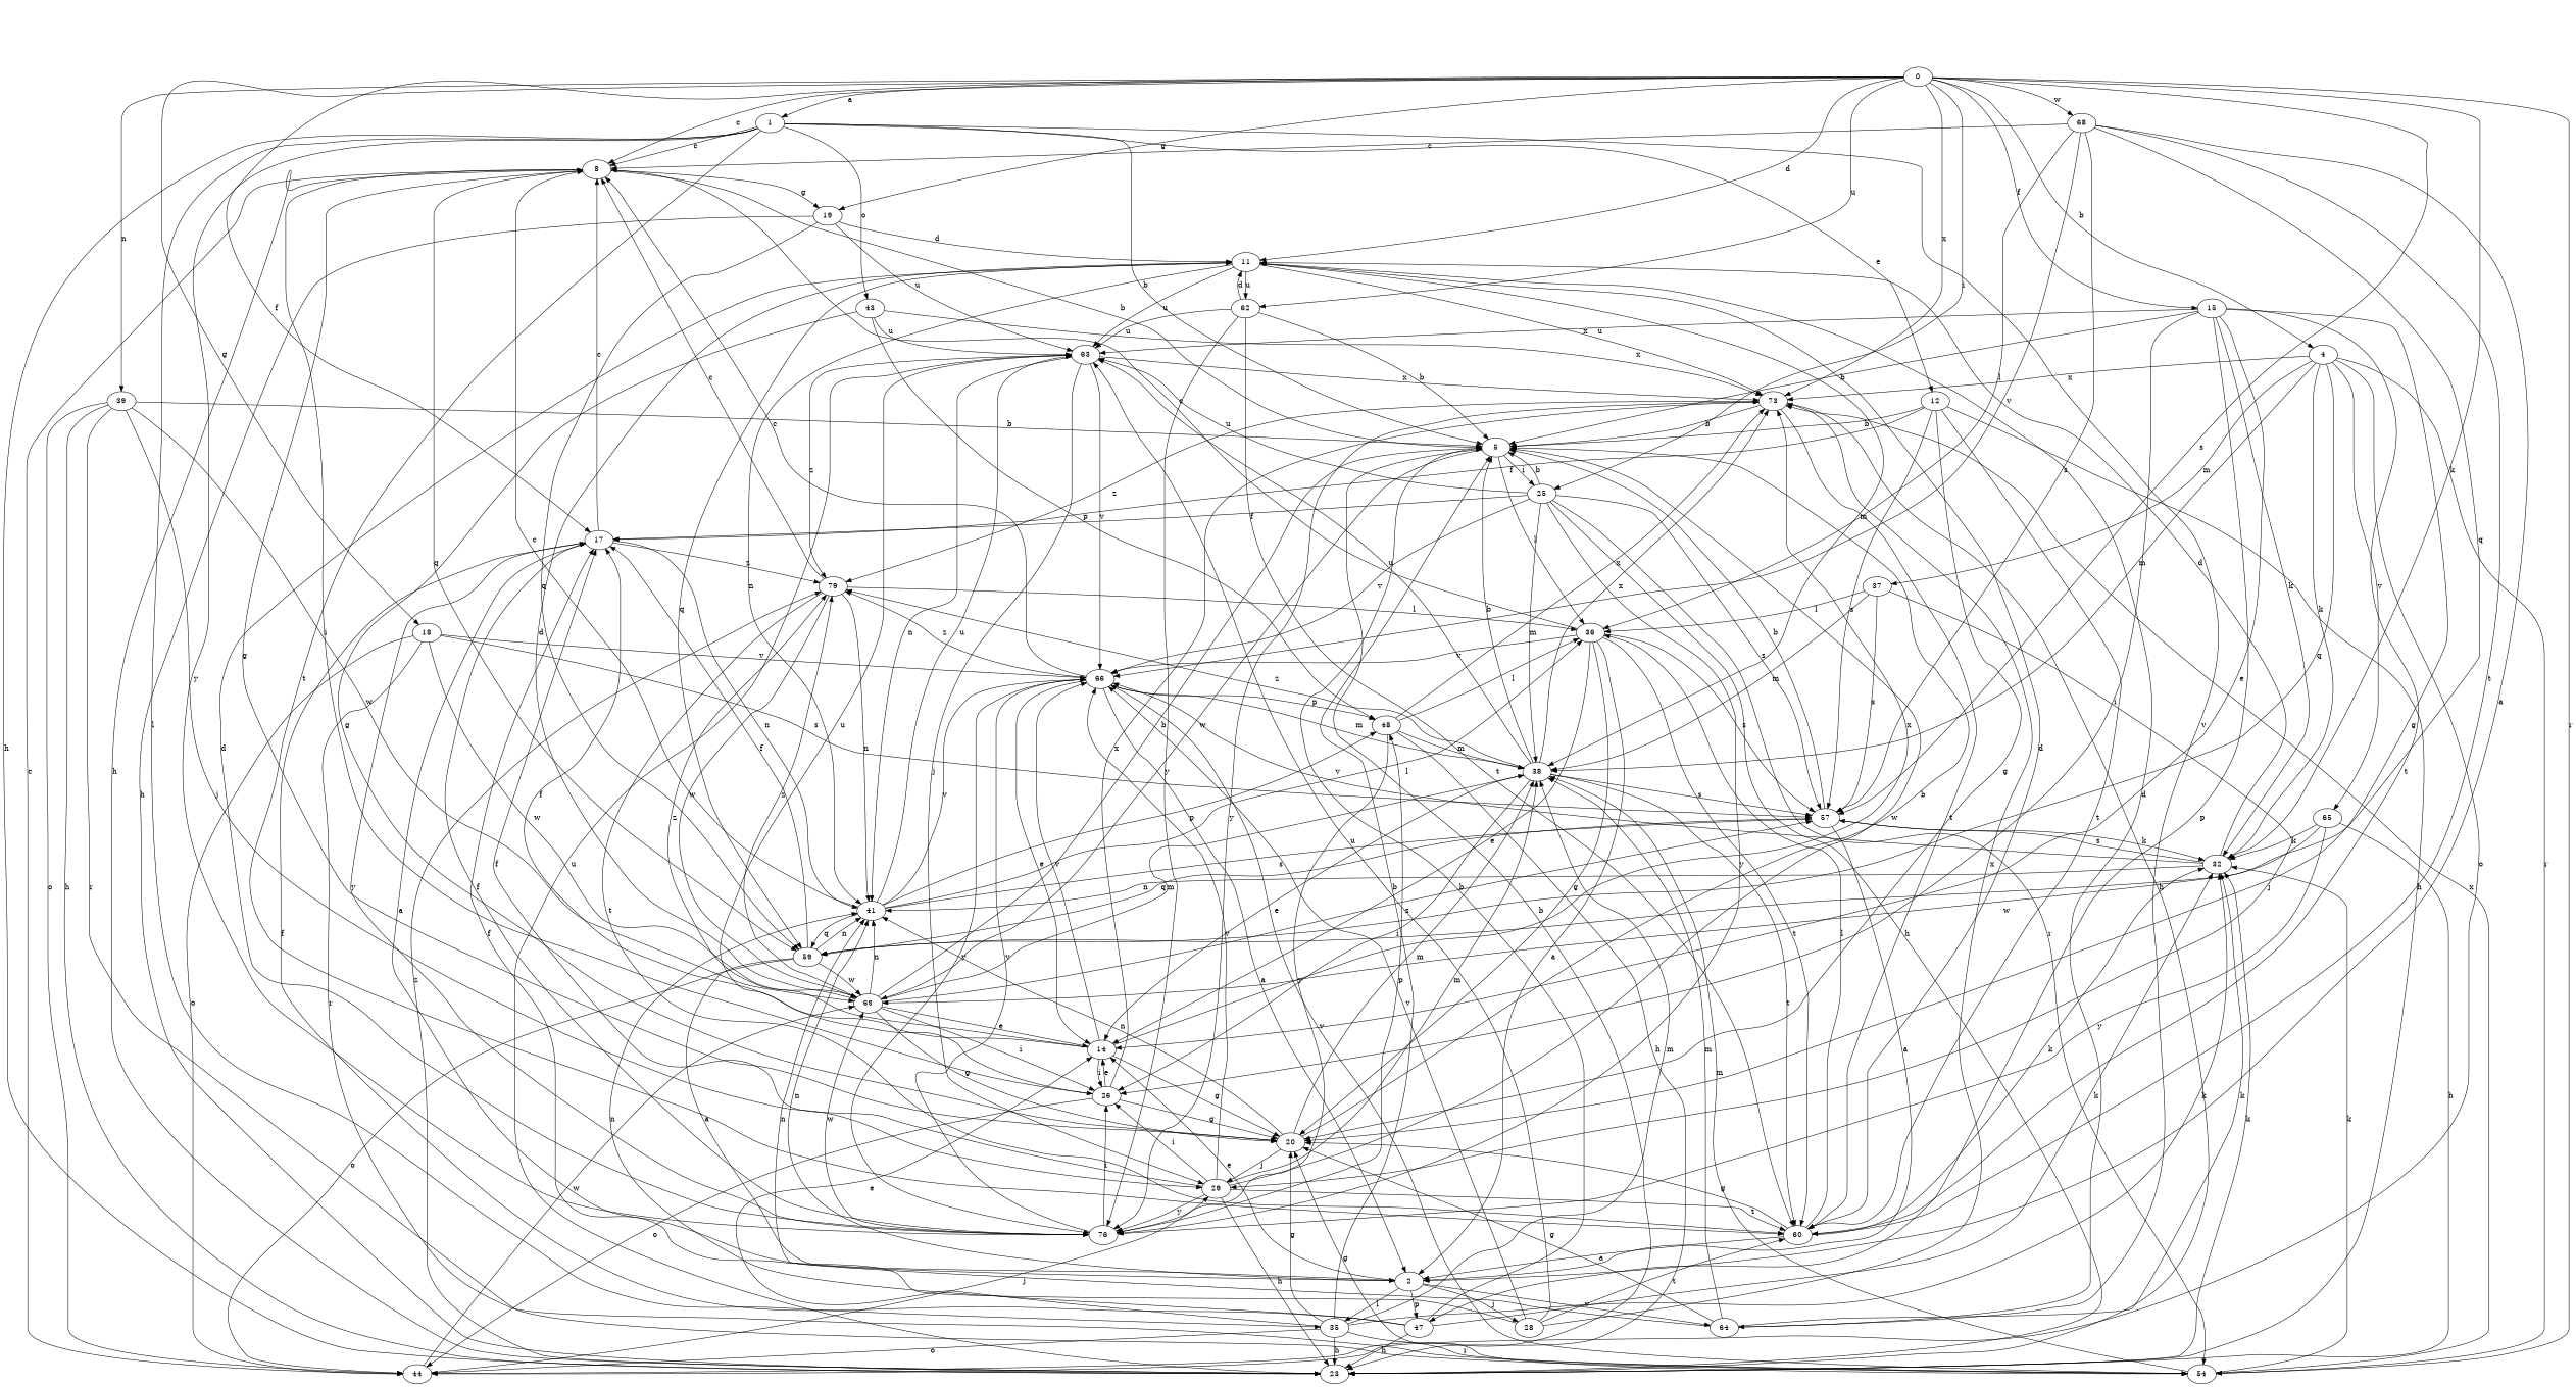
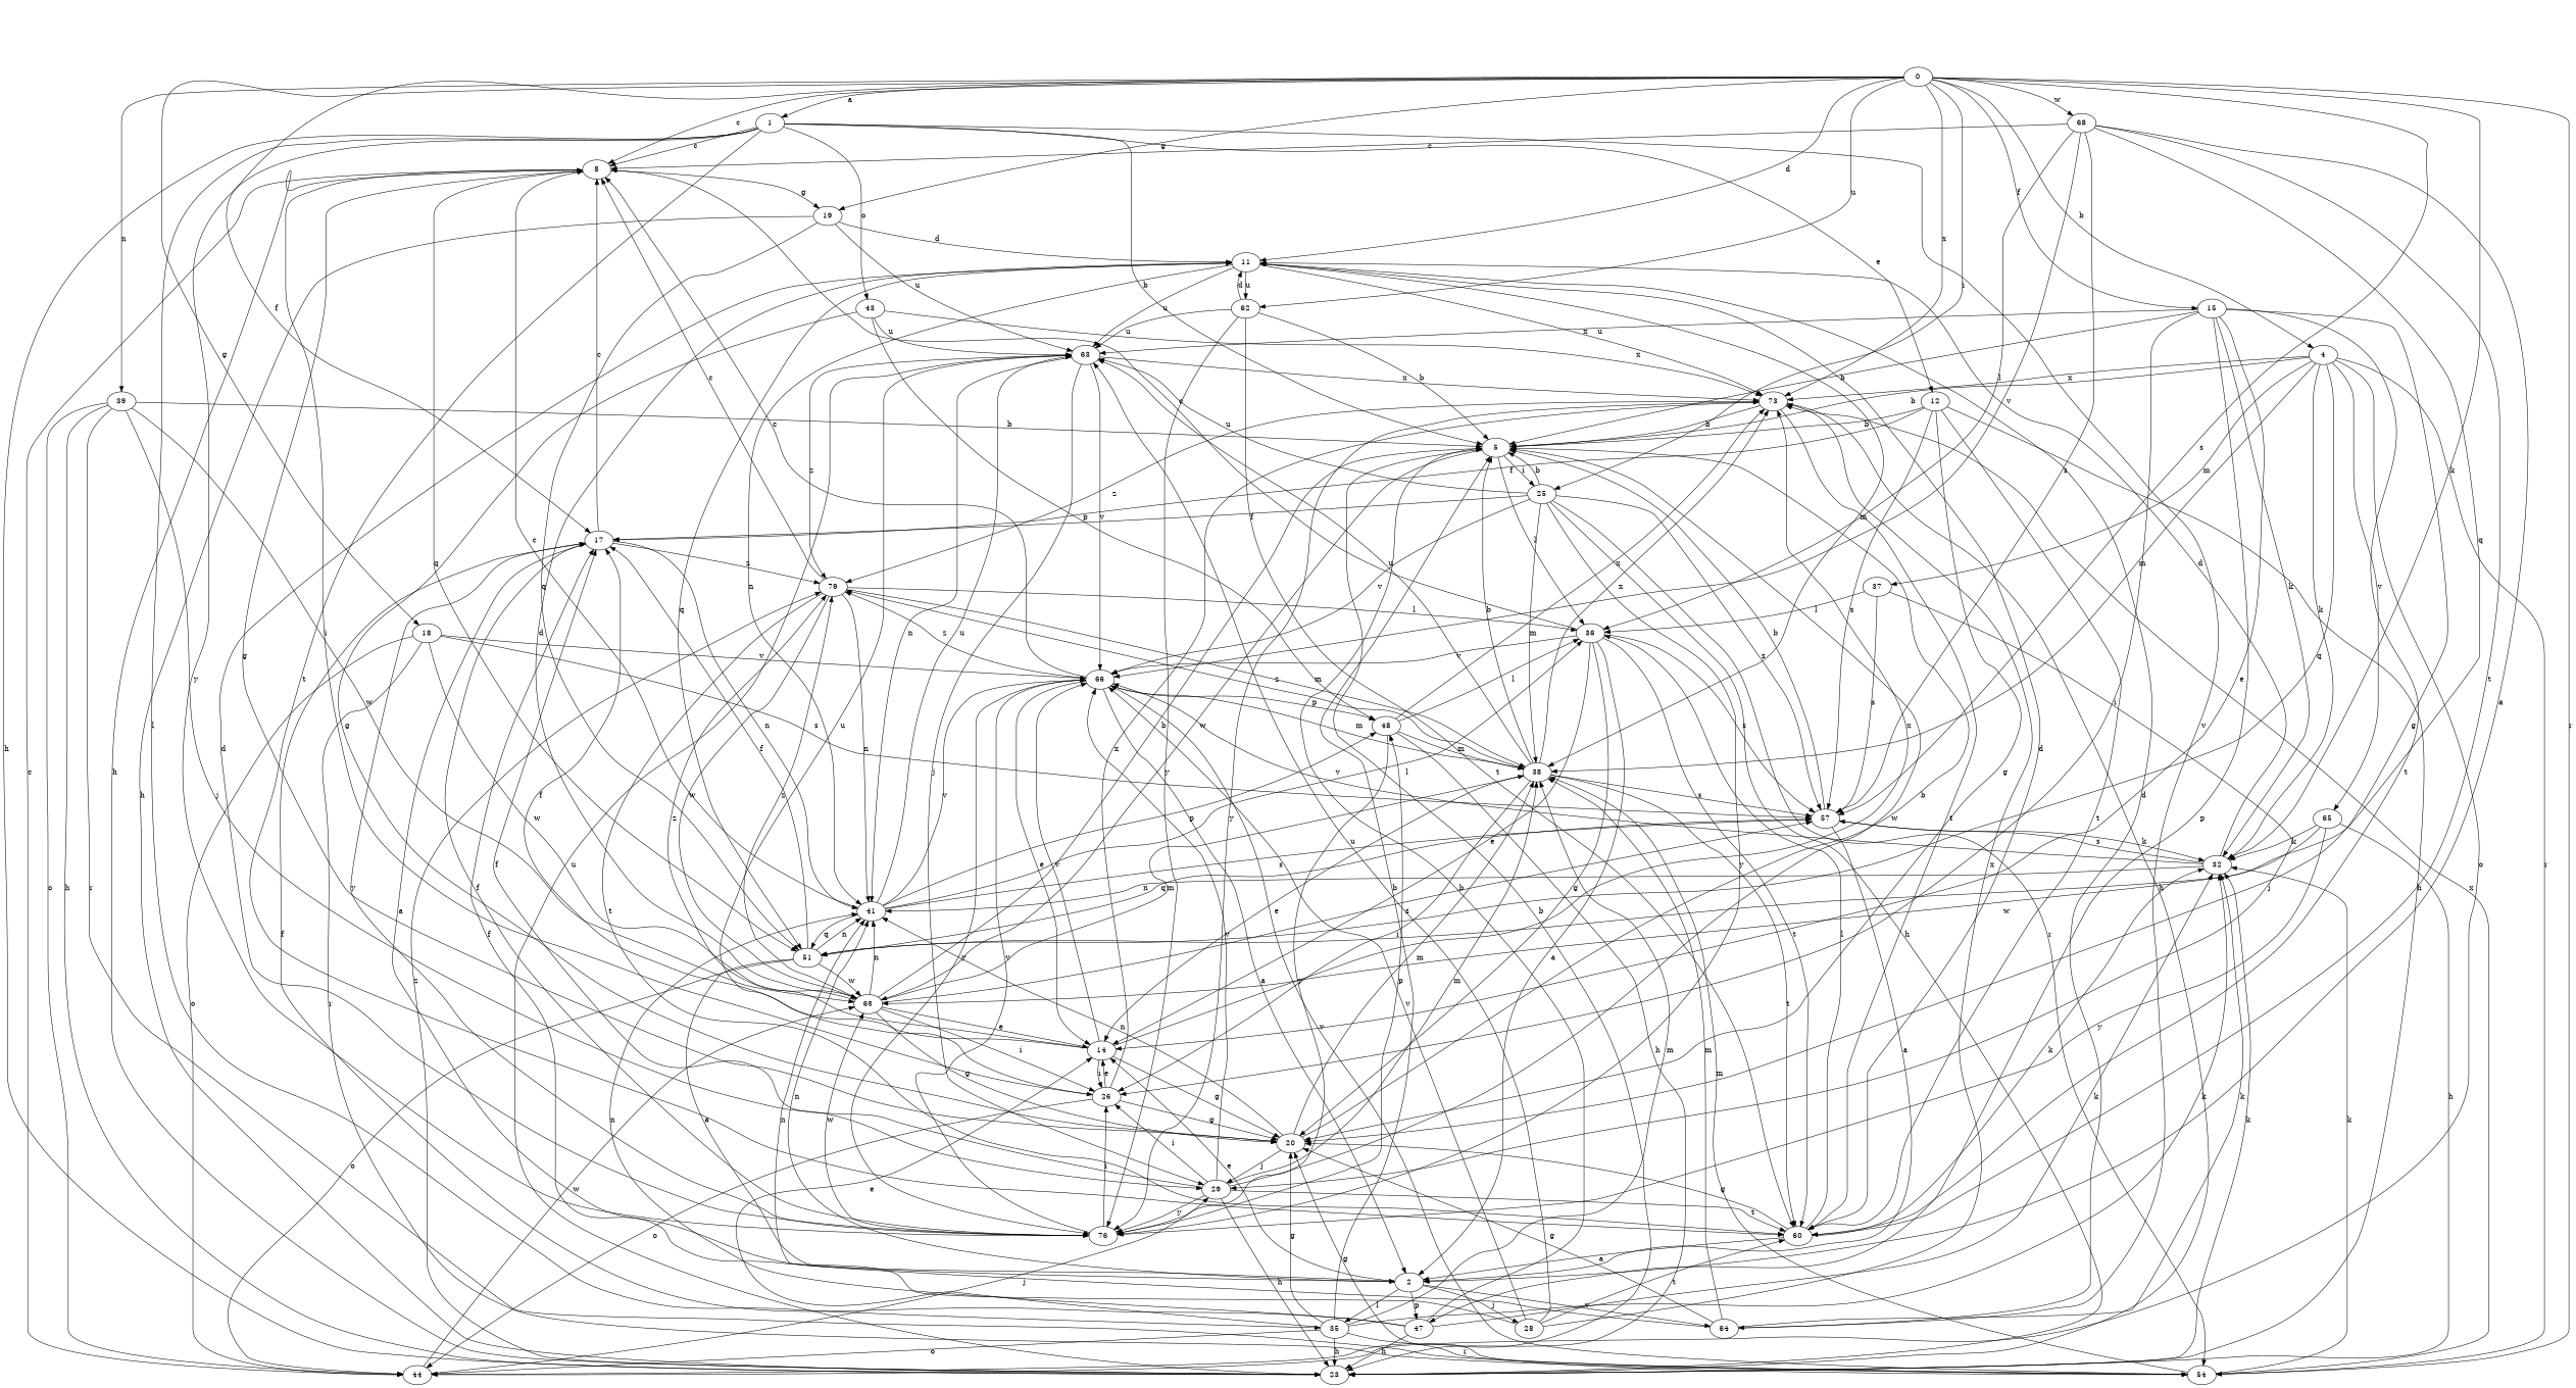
  strict digraph {
    0
    1
    4
    8
    11
    15
    17
    18
    19
    25
    32
    39
    54
    57
    62
    68
    73
    5
    12
    23
    35
    43
    60
    64
    76
    37
    38
    44
-   51 [label=59]
+   51
    65
    20
    26
    41
    63
    14
    47
    2
    79
    69
    66
    29
    36
    48
    28
    0 -> 1 [label=a]
    0 -> 4 [label=b]
    0 -> 8 [label=c]
    0 -> 11 [label=d]
    0 -> 15 [label=f]
    0 -> 17 [label=f]
    0 -> 18 [label=g]
    0 -> 19 [label=g]
    0 -> 25 [label=i]
    0 -> 32 [label=k]
    0 -> 39 [label=n]
    0 -> 54 [label=r]
    0 -> 57 [label=s]
    0 -> 62 [label=u]
    0 -> 68 [label=w]
    0 -> 73 [label=x]
    1 -> 8 [label=c]
    1 -> 5 [label=b]
    1 -> 12 [label=e]
    1 -> 23 [label=h]
    1 -> 35 [label=l]
    1 -> 43 [label=o]
    1 -> 60 [label=t]
    1 -> 64 [label=v]
    1 -> 76 [label=y]
    4 -> 32 [label=k]
    4 -> 54 [label=r]
    4 -> 73 [label=x]
    4 -> 37 [label=m]
    4 -> 38 [label=m]
    4 -> 44 [label=o]
    4 -> 51 [label=q]
    4 -> 65 [label=v]
    8 -> 19 [label=g]
-   8 -> 5 [label=b]
+   4 -> 5 [label=b]
    8 -> 23 [label=h]
    8 -> 51 [label=q]
    8 -> 20 [label=g]
    8 -> 26 [label=i]
    11 -> 62 [label=u]
    11 -> 73 [label=x]
    11 -> 38 [label=m]
    11 -> 51 [label=q]
    11 -> 41 [label=n]
    11 -> 63 [label=u]
    15 -> 32 [label=k]
    15 -> 5 [label=b]
    15 -> 60 [label=t]
    15 -> 20 [label=g]
    15 -> 26 [label=i]
    15 -> 63 [label=u]
    15 -> 14 [label=e]
    15 -> 47 [label=p]
    17 -> 8 [label=c]
    17 -> 76 [label=y]
    17 -> 41 [label=n]
    17 -> 2 [label=a]
    17 -> 79 [label=z]
    18 -> 54 [label=r]
    18 -> 57 [label=s]
    18 -> 44 [label=o]
    18 -> 69 [label=w]
    18 -> 66 [label=v]
    19 -> 11 [label=d]
    19 -> 23 [label=h]
    19 -> 51 [label=q]
    19 -> 63 [label=u]
    25 -> 17 [label=f]
    25 -> 54 [label=r]
    25 -> 57 [label=s]
    25 -> 5 [label=b]
    25 -> 23 [label=h]
    25 -> 76 [label=y]
    25 -> 38 [label=m]
    25 -> 63 [label=u]
    25 -> 66 [label=v]
    32 -> 11 [label=d]
    32 -> 57 [label=s]
    32 -> 41 [label=n]
    32 -> 66 [label=v]
    39 -> 54 [label=r]
    39 -> 5 [label=b]
    39 -> 23 [label=h]
    39 -> 44 [label=o]
    39 -> 69 [label=w]
    39 -> 29 [label=j]
    54 -> 32 [label=k]
    54 -> 73 [label=x]
    54 -> 38 [label=m]
    54 -> 20 [label=g]
    54 -> 66 [label=v]
    57 -> 32 [label=k]
    57 -> 5 [label=b]
    57 -> 51 [label=q]
    57 -> 2 [label=a]
    62 -> 11 [label=d]
    62 -> 5 [label=b]
    62 -> 60 [label=t]
    62 -> 76 [label=y]
    62 -> 63 [label=u]
    68 -> 8 [label=c]
    68 -> 57 [label=s]
    68 -> 60 [label=t]
    68 -> 51 [label=q]
    68 -> 2 [label=a]
    68 -> 66 [label=v]
    68 -> 36 [label=l]
    73 -> 5 [label=b]
    73 -> 23 [label=h]
    73 -> 60 [label=t]
    73 -> 76 [label=y]
    73 -> 79 [label=z]
    5 -> 25 [label=i]
    5 -> 69 [label=w]
    5 -> 36 [label=l]
    12 -> 17 [label=f]
    12 -> 57 [label=s]
    12 -> 5 [label=b]
    12 -> 23 [label=h]
    12 -> 60 [label=t]
    12 -> 20 [label=g]
    23 -> 32 [label=k]
    23 -> 63 [label=u]
    23 -> 79 [label=z]
    35 -> 32 [label=k]
    35 -> 54 [label=r]
    35 -> 5 [label=b]
    35 -> 23 [label=h]
    35 -> 38 [label=m]
    35 -> 44 [label=o]
    35 -> 20 [label=g]
    35 -> 14 [label=e]
    43 -> 73 [label=x]
    43 -> 20 [label=g]
    43 -> 63 [label=u]
    43 -> 48 [label=p]
    60 -> 11 [label=d]
    60 -> 32 [label=k]
    60 -> 20 [label=g]
    60 -> 2 [label=a]
    60 -> 36 [label=l]
    64 -> 11 [label=d]
    64 -> 32 [label=k]
    64 -> 38 [label=m]
    64 -> 20 [label=g]
    64 -> 41 [label=n]
    76 -> 11 [label=d]
    76 -> 17 [label=f]
    76 -> 26 [label=i]
    76 -> 69 [label=w]
    76 -> 66 [label=v]
    76 -> 48 [label=p]
    37 -> 57 [label=s]
    37 -> 29 [label=j]
    37 -> 36 [label=l]
    38 -> 57 [label=s]
    38 -> 73 [label=x]
    38 -> 5 [label=b]
    38 -> 60 [label=t]
    38 -> 26 [label=i]
    38 -> 63 [label=u]
    38 -> 14 [label=e]
    38 -> 79 [label=z]
    44 -> 8 [label=c]
    44 -> 5 [label=b]
    44 -> 69 [label=w]
    44 -> 29 [label=j]
    51 -> 17 [label=f]
    51 -> 44 [label=o]
    51 -> 41 [label=n]
    51 -> 2 [label=a]
    51 -> 69 [label=w]
    65 -> 32 [label=k]
    65 -> 23 [label=h]
    65 -> 76 [label=y]
    65 -> 69 [label=w]
    20 -> 5 [label=b]
    20 -> 38 [label=m]
    20 -> 41 [label=n]
    20 -> 29 [label=j]
    26 -> 73 [label=x]
    26 -> 44 [label=o]
    26 -> 20 [label=g]
    26 -> 63 [label=u]
    26 -> 14 [label=e]
    41 -> 8 [label=c]
    41 -> 57 [label=s]
    41 -> 51 [label=q]
    41 -> 63 [label=u]
    41 -> 66 [label=v]
    41 -> 36 [label=l]
    41 -> 48 [label=p]
    63 -> 73 [label=x]
    63 -> 41 [label=n]
    63 -> 79 [label=z]
    63 -> 66 [label=v]
    63 -> 29 [label=j]
    14 -> 17 [label=f]
    14 -> 73 [label=x]
    14 -> 20 [label=g]
    14 -> 26 [label=i]
    14 -> 79 [label=z]
    14 -> 66 [label=v]
    47 -> 17 [label=f]
    47 -> 32 [label=k]
    47 -> 5 [label=b]
    47 -> 23 [label=h]
    47 -> 41 [label=n]
    2 -> 35 [label=l]
    2 -> 64 [label=v]
    2 -> 41 [label=n]
    2 -> 14 [label=e]
    2 -> 47 [label=p]
    2 -> 28 [label=j]
    79 -> 8 [label=c]
    79 -> 60 [label=t]
-   37 -> 38 [label=m]
+   79 -> 38 [label=m]
    79 -> 41 [label=n]
    79 -> 69 [label=w]
    79 -> 36 [label=l]
    69 -> 11 [label=d]
    69 -> 57 [label=s]
    69 -> 5 [label=b]
    69 -> 38 [label=m]
    69 -> 20 [label=g]
    69 -> 26 [label=i]
    69 -> 41 [label=n]
    69 -> 14 [label=e]
    69 -> 79 [label=z]
    66 -> 8 [label=c]
    66 -> 76 [label=y]
    66 -> 38 [label=m]
    66 -> 14 [label=e]
    66 -> 2 [label=a]
    66 -> 79 [label=z]
    66 -> 48 [label=p]
    29 -> 17 [label=f]
    29 -> 5 [label=w]
    29 -> 23 [label=h]
    29 -> 60 [label=t]
    29 -> 76 [label=y]
    29 -> 38 [label=m]
    29 -> 26 [label=i]
    29 -> 66 [label=v]
    36 -> 8 [label=c]
    36 -> 57 [label=s]
    36 -> 60 [label=t]
    36 -> 20 [label=g]
    36 -> 14 [label=e]
    36 -> 2 [label=a]
    36 -> 66 [label=v]
    48 -> 73 [label=x]
    48 -> 23 [label=h]
    48 -> 76 [label=y]
    48 -> 38 [label=m]
    48 -> 36 [label=l]
    28 -> 17 [label=f]
    28 -> 73 [label=x]
    28 -> 60 [label=t]
    28 -> 63 [label=u]
    28 -> 66 [label=v]
  }
